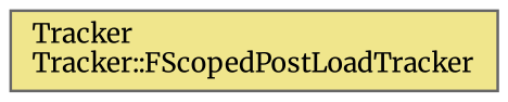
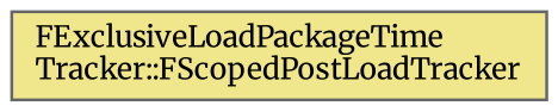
  digraph {
    rankdir=LR
    fontname=Merriweather
-   n1 [color=grey40 fillcolor=khaki fontname=Merriweather fontsize=10 height=0.2 label="Tracker\lTracker::FScopedPostLoadTracker" shape=box style=filled width=0.4]
+   n1 [color=grey40 fillcolor=khaki fontname=Merriweather fontsize=10 height=0.2 label="FExclusiveLoadPackageTime\lTracker::FScopedPostLoadTracker" shape=box style=filled width=0.4]
  }
